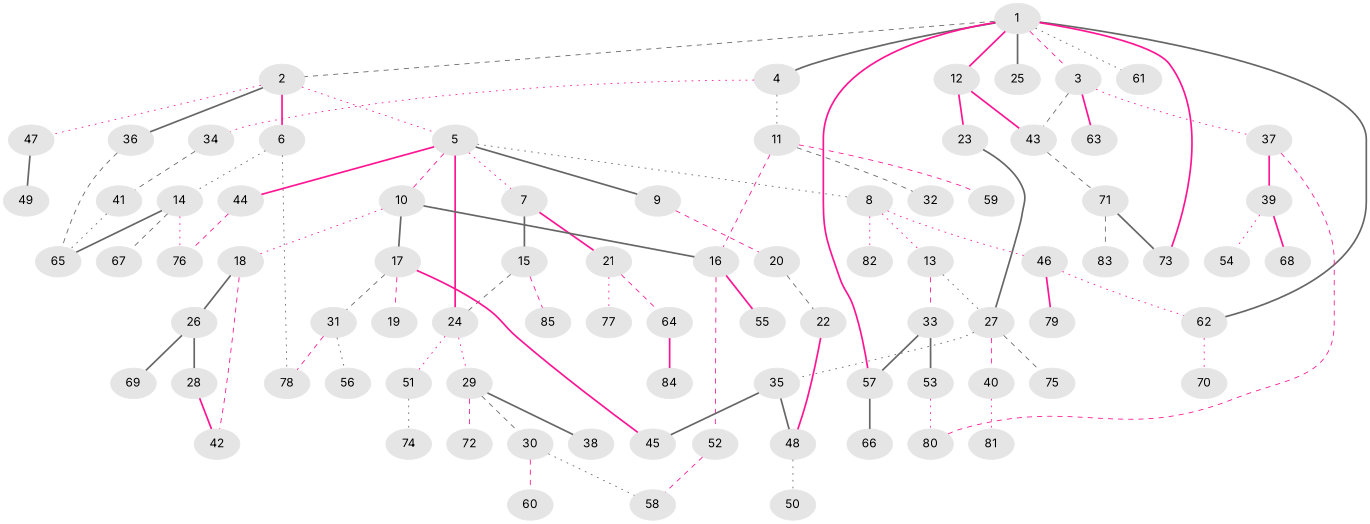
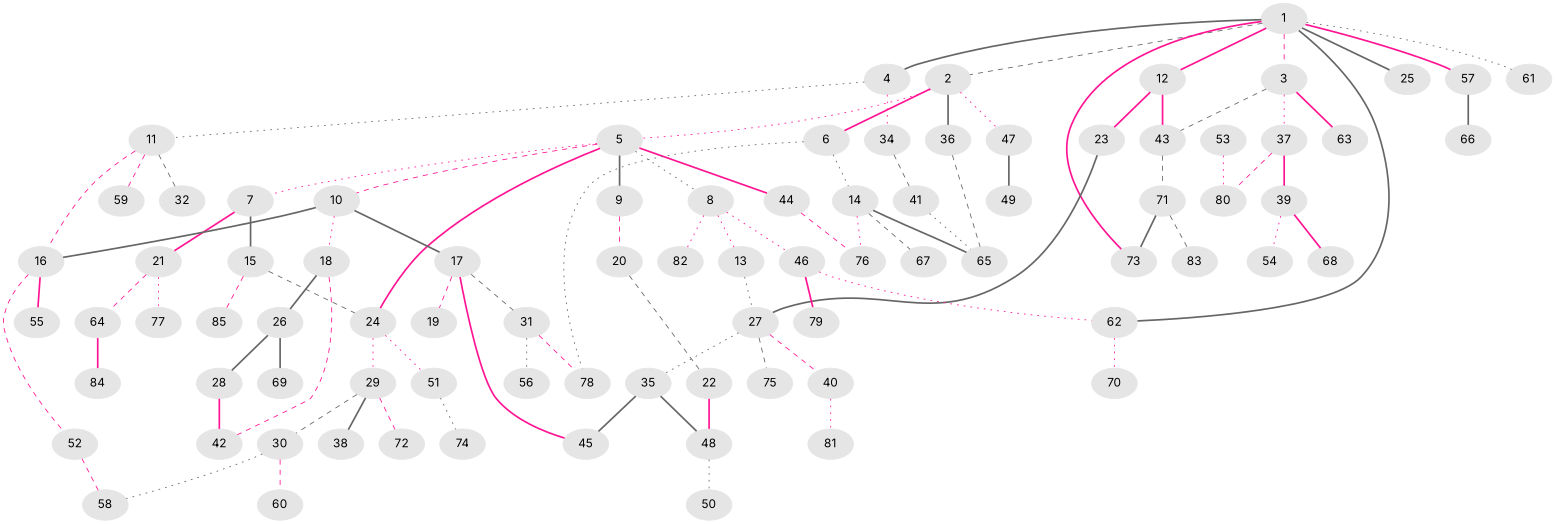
  graph {
    fontname=Inter
    node [color=gray90 fontname=Inter style=filled]
    edge [color=deeppink fontname=Inter style=bold]
    1
    2
    3
    4
    12
    25
    57
    61
    62
    73
    5
    6
    36
    47
    37
    43
    63
    11
    34
    23
    66
    70
    7
    8
    9
    10
    44
    24
    14
    78
    65
    49
    39
    80
    71
    16
    32
    59
    41
    15
    21
    13
    46
    82
    20
    18
    17
    26
    42
    76
    67
    85
    64
    77
    27
-   33
    79
    22
    52
    55
    19
    31
    45
    35
    40
    75
    53
    29
    51
    58
    56
    28
    69
    48
    84
    50
    30
    38
    72
    74
    81
    60
    54
    68
    83
    1 -- 2 [color=gray40 style=dashed]
    1 -- 3 [style=dashed]
    1 -- 4 [color=gray40]
    1 -- 12
    1 -- 25 [color=gray40]
    1 -- 57
    1 -- 61 [color=gray40 style=dotted]
    1 -- 62 [color=gray40]
    1 -- 73
    2 -- 5 [style=dotted]
    2 -- 6
    2 -- 36 [color=gray40]
    2 -- 47 [style=dotted]
    3 -- 37 [style=dotted]
    3 -- 43 [color=gray40 style=dashed]
    3 -- 63
    4 -- 11 [color=gray40 style=dotted]
    4 -- 34 [style=dotted]
    12 -- 43
    12 -- 23
    57 -- 66 [color=gray40]
    62 -- 70 [style=dotted]
    5 -- 7 [style=dotted]
    5 -- 8 [color=gray40 style=dotted]
    5 -- 9 [color=gray40]
    5 -- 10 [style=dashed]
    5 -- 44
    5 -- 24
    6 -- 14 [color=gray40 style=dotted]
    6 -- 78 [color=gray40 style=dotted]
    36 -- 65 [color=gray40 style=dashed]
    47 -- 49 [color=gray40]
    37 -- 39
    37 -- 80 [style=dashed]
    43 -- 71 [color=gray40 style=dashed]
    11 -- 16 [style=dashed]
    11 -- 32 [color=gray40 style=dashed]
    11 -- 59 [style=dashed]
    34 -- 41 [color=gray40 style=dashed]
    23 -- 27 [color=gray40]
    7 -- 15 [color=gray40]
    7 -- 21
    8 -- 13 [style=dotted]
    8 -- 46 [style=dotted]
    8 -- 82 [style=dotted]
    9 -- 20 [style=dashed]
    10 -- 16 [color=gray40]
    10 -- 18 [style=dotted]
    10 -- 17 [color=gray40]
    44 -- 76 [style=dashed]
    24 -- 29 [style=dotted]
    24 -- 51 [style=dotted]
    14 -- 65 [color=gray40]
    14 -- 76 [style=dotted]
    14 -- 67 [color=gray40 style=dashed]
    39 -- 54 [style=dotted]
    39 -- 68
    71 -- 73 [color=gray40]
    71 -- 83 [color=gray40 style=dashed]
    16 -- 52 [style=dashed]
    16 -- 55
    41 -- 65 [color=gray40 style=dotted]
    15 -- 24 [color=gray40 style=dashed]
    15 -- 85 [style=dashed]
    21 -- 64 [style=dashed]
    21 -- 77 [style=dotted]
    13 -- 27 [color=gray40 style=dotted]
-   13 -- 33 [style=dashed]
    46 -- 62 [style=dotted]
    46 -- 79
    20 -- 22 [color=gray40 style=dashed]
    18 -- 26 [color=gray40]
    18 -- 42 [style=dashed]
    17 -- 19 [style=dashed]
    17 -- 31 [color=gray40 style=dashed]
    17 -- 45
    26 -- 28 [color=gray40]
    26 -- 69 [color=gray40]
    64 -- 84
    27 -- 35 [color=gray40 style=dotted]
    27 -- 40 [style=dashed]
    27 -- 75 [color=gray40 style=dashed]
-   33 -- 57 [color=gray40]
-   33 -- 53 [color=gray40]
    22 -- 48
    52 -- 58 [style=dashed]
    31 -- 78 [style=dashed]
    31 -- 56 [color=gray40 style=dotted]
    35 -- 45 [color=gray40]
    35 -- 48 [color=gray40]
    40 -- 81 [style=dotted]
    53 -- 80 [style=dotted]
    29 -- 30 [color=gray40 style=dashed]
    29 -- 38 [color=gray40]
    29 -- 72 [style=dashed]
    51 -- 74 [color=gray40 style=dotted]
    28 -- 42
    48 -- 50 [color=gray40 style=dotted]
    30 -- 58 [color=gray40 style=dotted]
    30 -- 60 [style=dashed]
  }
